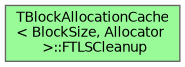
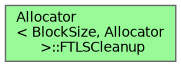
  digraph {
    rankdir=TB
-   n1 [color=grey40 fillcolor=palegreen fontname=Helvetica fontsize=10 height=0.2 label="TBlockAllocationCache\l\< BlockSize, Allocator\l \>::FTLSCleanup" shape=box style=filled width=0.4]
+   n1 [color=grey40 fillcolor=palegreen fontname=Helvetica fontsize=10 height=0.2 label="Allocator\l\< BlockSize, Allocator\l \>::FTLSCleanup" shape=box style=filled width=0.4]
  }
